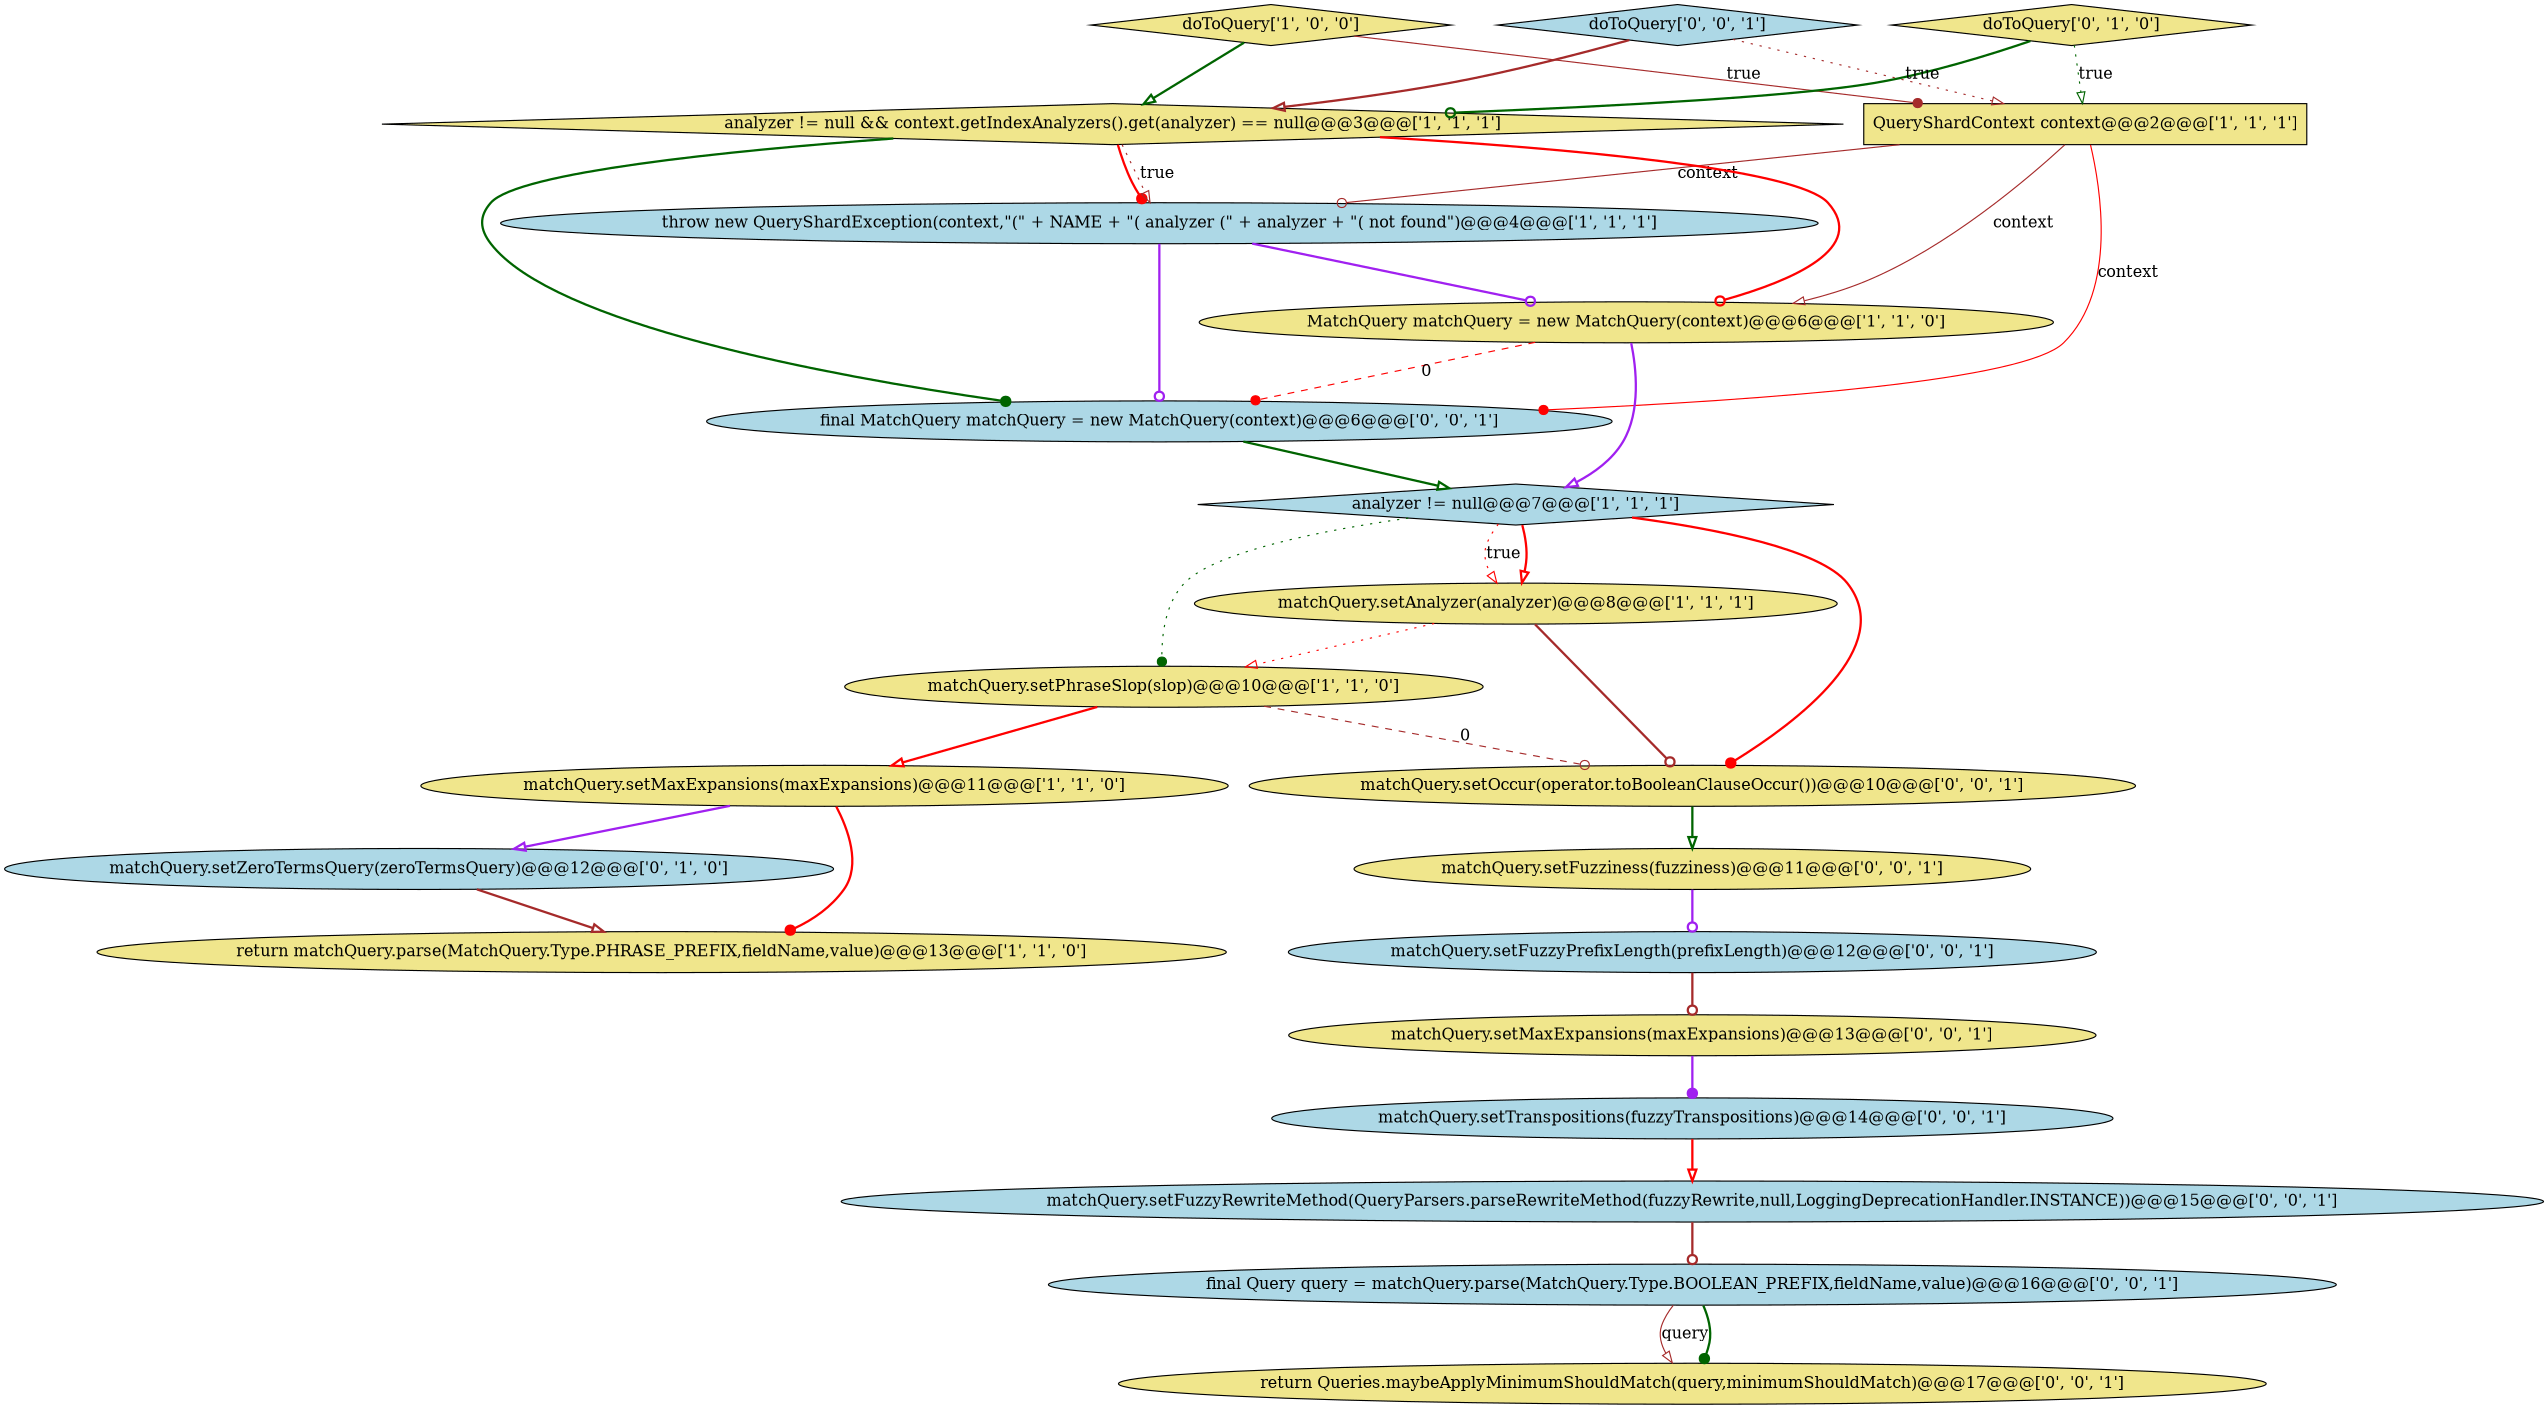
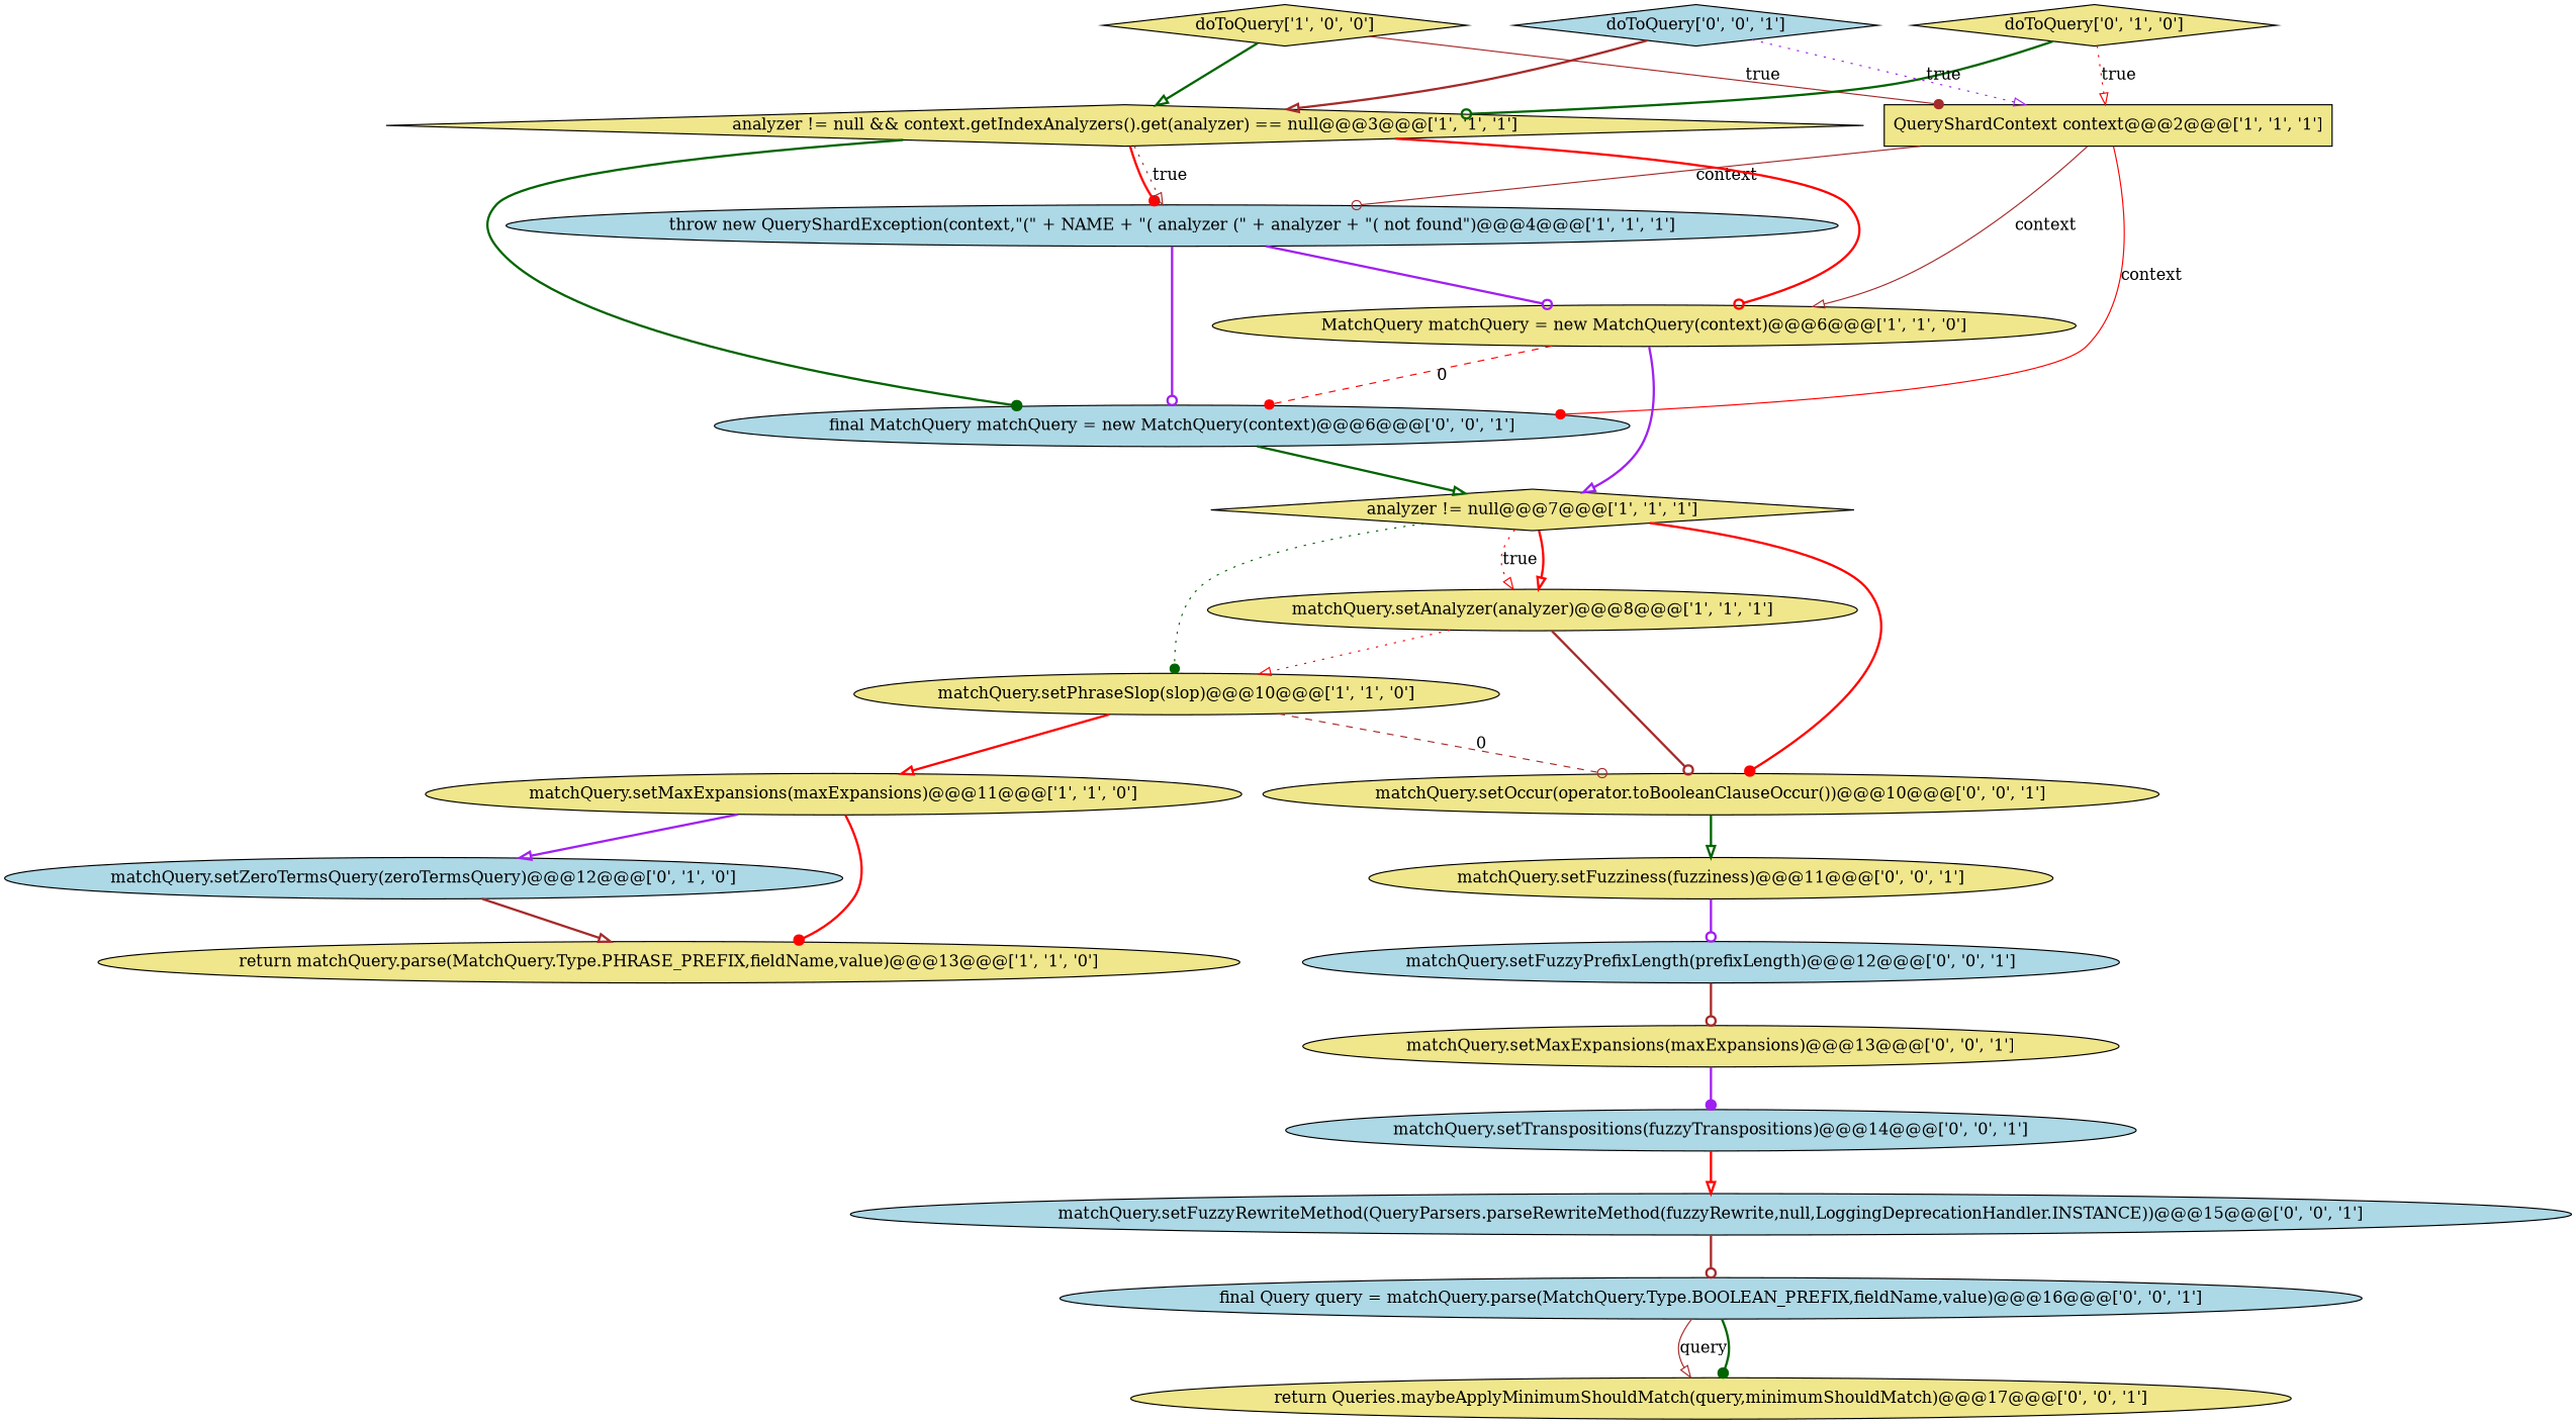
  digraph {
    node [fillcolor=khaki shape=ellipse style=filled]
    edge [arrowhead=onormal color=red style=bold]
    n1 [fillcolor=lightblue label="matchQuery.setTranspositions(fuzzyTranspositions)@@@14@@@['0', '0', '1']"]
    n2 [fillcolor=lightblue label="matchQuery.setFuzzyRewriteMethod(QueryParsers.parseRewriteMethod(fuzzyRewrite,null,LoggingDeprecationHandler.INSTANCE))@@@15@@@['0', '0', '1']"]
    n3 [fillcolor=lightblue label="final Query query = matchQuery.parse(MatchQuery.Type.BOOLEAN_PREFIX,fieldName,value)@@@16@@@['0', '0', '1']"]
    n4 [label="QueryShardContext context@@@2@@@['1', '1', '1']" shape=box]
    n5 [fillcolor=lightblue label="throw new QueryShardException(context,\"(\" + NAME + \"( analyzer (\" + analyzer + \"( not found\")@@@4@@@['1', '1', '1']"]
    n6 [label="MatchQuery matchQuery = new MatchQuery(context)@@@6@@@['1', '1', '0']"]
    n7 [fillcolor=lightblue label="final MatchQuery matchQuery = new MatchQuery(context)@@@6@@@['0', '0', '1']"]
-   n8 [fillcolor=lightblue label="analyzer != null@@@7@@@['1', '1', '1']" shape=diamond]
+   n8 [label="analyzer != null@@@7@@@['1', '1', '1']" shape=diamond]
    n9 [label="doToQuery['1', '0', '0']" shape=diamond]
    n10 [label="analyzer != null && context.getIndexAnalyzers().get(analyzer) == null@@@3@@@['1', '1', '1']" shape=diamond]
    n11 [label="doToQuery['0', '1', '0']" shape=diamond]
    n12 [fillcolor=lightblue label="matchQuery.setZeroTermsQuery(zeroTermsQuery)@@@12@@@['0', '1', '0']"]
    n13 [label="return matchQuery.parse(MatchQuery.Type.PHRASE_PREFIX,fieldName,value)@@@13@@@['1', '1', '0']"]
    n14 [label="matchQuery.setFuzziness(fuzziness)@@@11@@@['0', '0', '1']"]
    n15 [fillcolor=lightblue label="matchQuery.setFuzzyPrefixLength(prefixLength)@@@12@@@['0', '0', '1']"]
    n16 [label="matchQuery.setMaxExpansions(maxExpansions)@@@13@@@['0', '0', '1']"]
    n17 [label="return Queries.maybeApplyMinimumShouldMatch(query,minimumShouldMatch)@@@17@@@['0', '0', '1']"]
    n18 [fillcolor=lightblue label="doToQuery['0', '0', '1']" shape=diamond]
    n19 [label="matchQuery.setOccur(operator.toBooleanClauseOccur())@@@10@@@['0', '0', '1']"]
    n20 [label="matchQuery.setPhraseSlop(slop)@@@10@@@['1', '1', '0']"]
    n21 [label="matchQuery.setAnalyzer(analyzer)@@@8@@@['1', '1', '1']"]
    n22 [label="matchQuery.setMaxExpansions(maxExpansions)@@@11@@@['1', '1', '0']"]
    n1 -> n2
    n2 -> n3 [arrowhead=odot color=brown]
    n3 -> n17 [color=brown label=query style=solid]
    n3 -> n17 [arrowhead=dot color=darkgreen]
    n4 -> n5 [arrowhead=odot color=brown label=context style=solid]
    n4 -> n6 [color=brown label=context style=solid]
    n4 -> n7 [arrowhead=dot label=context style=solid]
    n5 -> n6 [arrowhead=odot color=purple]
    n5 -> n7 [arrowhead=odot color=purple]
    n6 -> n7 [arrowhead=dot label=0 style=dashed]
    n6 -> n8 [color=purple]
    n7 -> n8 [color=darkgreen]
    n8 -> n19 [arrowhead=dot]
    n8 -> n20 [arrowhead=dot color=darkgreen style=dotted]
    n8 -> n21
    n8 -> n21 [label=true style=dotted]
    n9 -> n4 [arrowhead=dot color=brown label=true style=solid]
    n9 -> n10 [color=darkgreen]
    n10 -> n5 [arrowhead=dot]
    n10 -> n5 [color=brown label=true style=dotted]
    n10 -> n6 [arrowhead=odot]
    n10 -> n7 [arrowhead=dot color=darkgreen]
-   n11 -> n4 [color=darkgreen label=true style=dotted]
+   n11 -> n4 [label=true style=dotted]
    n11 -> n10 [arrowhead=odot color=darkgreen]
    n12 -> n13 [color=brown]
    n14 -> n15 [arrowhead=odot color=purple]
    n15 -> n16 [arrowhead=odot color=brown]
    n16 -> n1 [arrowhead=dot color=purple]
-   n18 -> n4 [color=brown label=true style=dotted]
+   n18 -> n4 [color=purple label=true style=dotted]
    n18 -> n10 [color=brown]
    n19 -> n14 [color=darkgreen]
    n20 -> n19 [arrowhead=odot color=brown label=0 style=dashed]
    n20 -> n22
    n21 -> n19 [arrowhead=odot color=brown]
    n21 -> n20 [style=dotted]
    n22 -> n12 [color=purple]
    n22 -> n13 [arrowhead=dot]
  }
